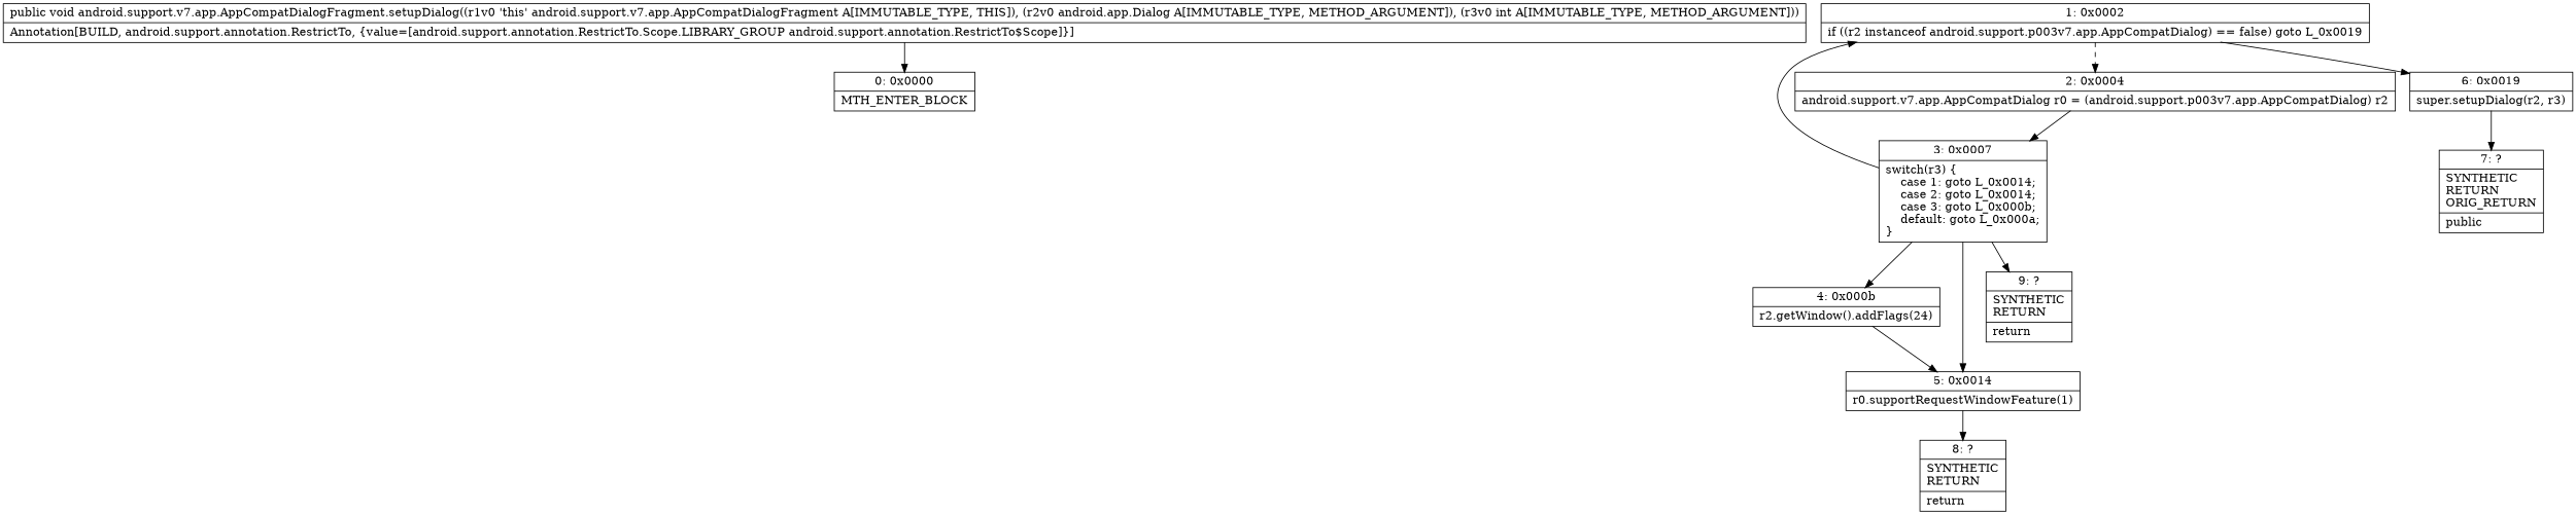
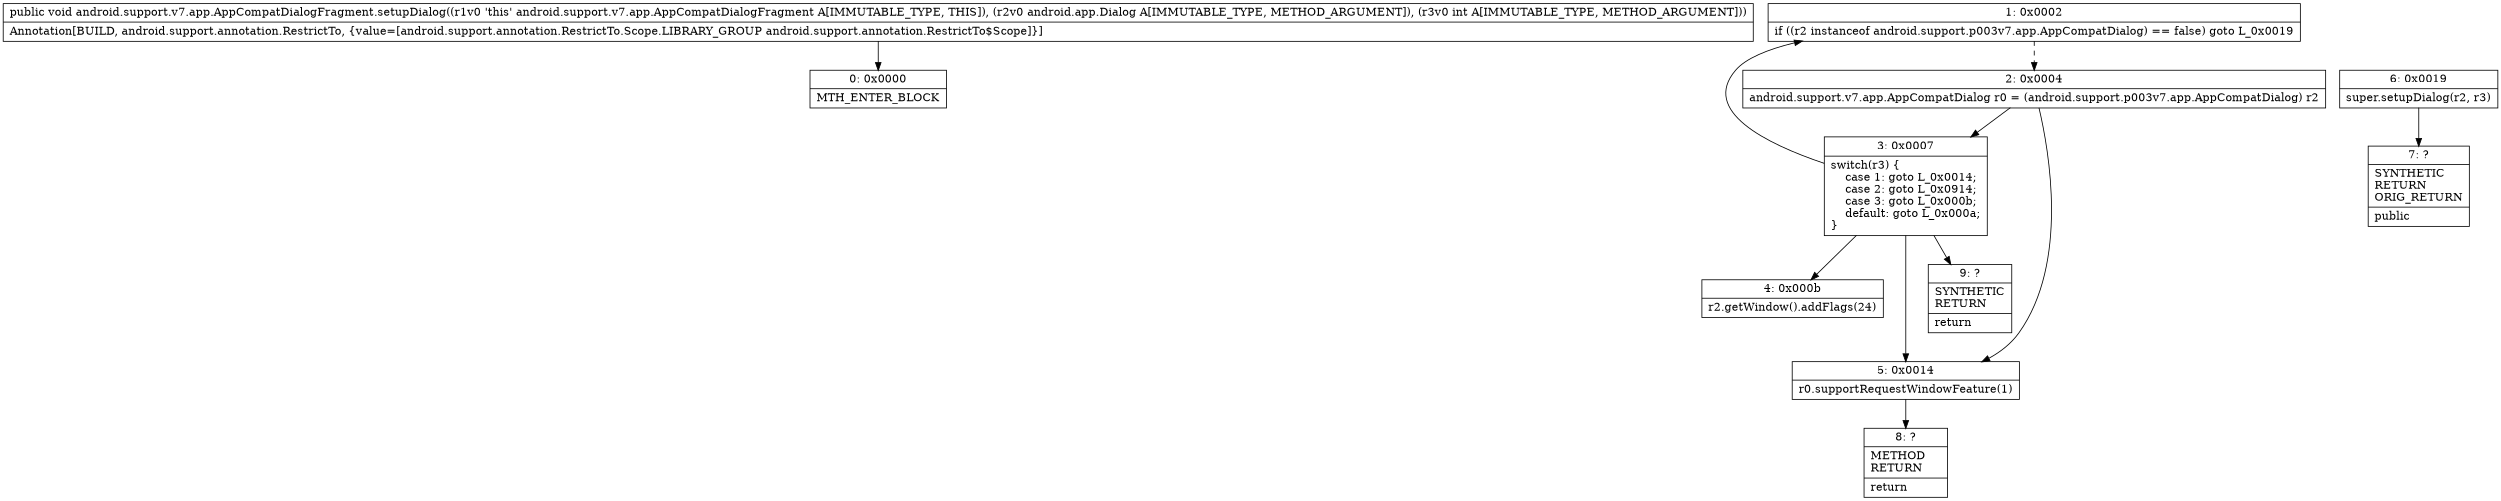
  digraph {
    node [shape=record]
    n1 [label="{0\:\ 0x0000|MTH_ENTER_BLOCK\l}"]
    n2 [label="{1\:\ 0x0002|if ((r2 instanceof android.support.p003v7.app.AppCompatDialog) == false) goto L_0x0019\l}"]
    n3 [label="{2\:\ 0x0004|android.support.v7.app.AppCompatDialog r0 = (android.support.p003v7.app.AppCompatDialog) r2\l}"]
    n4 [label="{6\:\ 0x0019|super.setupDialog(r2, r3)\l}"]
-   n5 [label="{3\:\ 0x0007|switch(r3) \{\l    case 1: goto L_0x0014;\l    case 2: goto L_0x0014;\l    case 3: goto L_0x000b;\l    default: goto L_0x000a;\l\}\l}"]
+   n5 [label="{3\:\ 0x0007|switch(r3) \{\l    case 1: goto L_0x0014;\l    case 2: goto L_0x0914;\l    case 3: goto L_0x000b;\l    default: goto L_0x000a;\l\}\l}"]
    n6 [label="{7\:\ ?|SYNTHETIC\lRETURN\lORIG_RETURN\l|public\l}"]
    n7 [label="{4\:\ 0x000b|r2.getWindow().addFlags(24)\l}"]
    n8 [label="{5\:\ 0x0014|r0.supportRequestWindowFeature(1)\l}"]
    n9 [label="{9\:\ ?|SYNTHETIC\lRETURN\l|return\l}"]
-   n10 [label="{8\:\ ?|SYNTHETIC\lRETURN\l|return\l}"]
+   n10 [label="{8\:\ ?|METHOD\lRETURN\l|return\l}"]
    n11 [label="{public void android.support.v7.app.AppCompatDialogFragment.setupDialog((r1v0 'this' android.support.v7.app.AppCompatDialogFragment A[IMMUTABLE_TYPE, THIS]), (r2v0 android.app.Dialog A[IMMUTABLE_TYPE, METHOD_ARGUMENT]), (r3v0 int A[IMMUTABLE_TYPE, METHOD_ARGUMENT]))  | Annotation[BUILD, android.support.annotation.RestrictTo, \{value=[android.support.annotation.RestrictTo.Scope.LIBRARY_GROUP android.support.annotation.RestrictTo$Scope]\}]\l}"]
    n2 -> n3 [style=dashed]
-   n2 -> n4
    n3 -> n5
    n4 -> n6
    n5 -> n2
    n5 -> n7
    n5 -> n8
    n5 -> n9
-   n7 -> n8
+   n3 -> n8
    n8 -> n10
    n11 -> n1
  }
